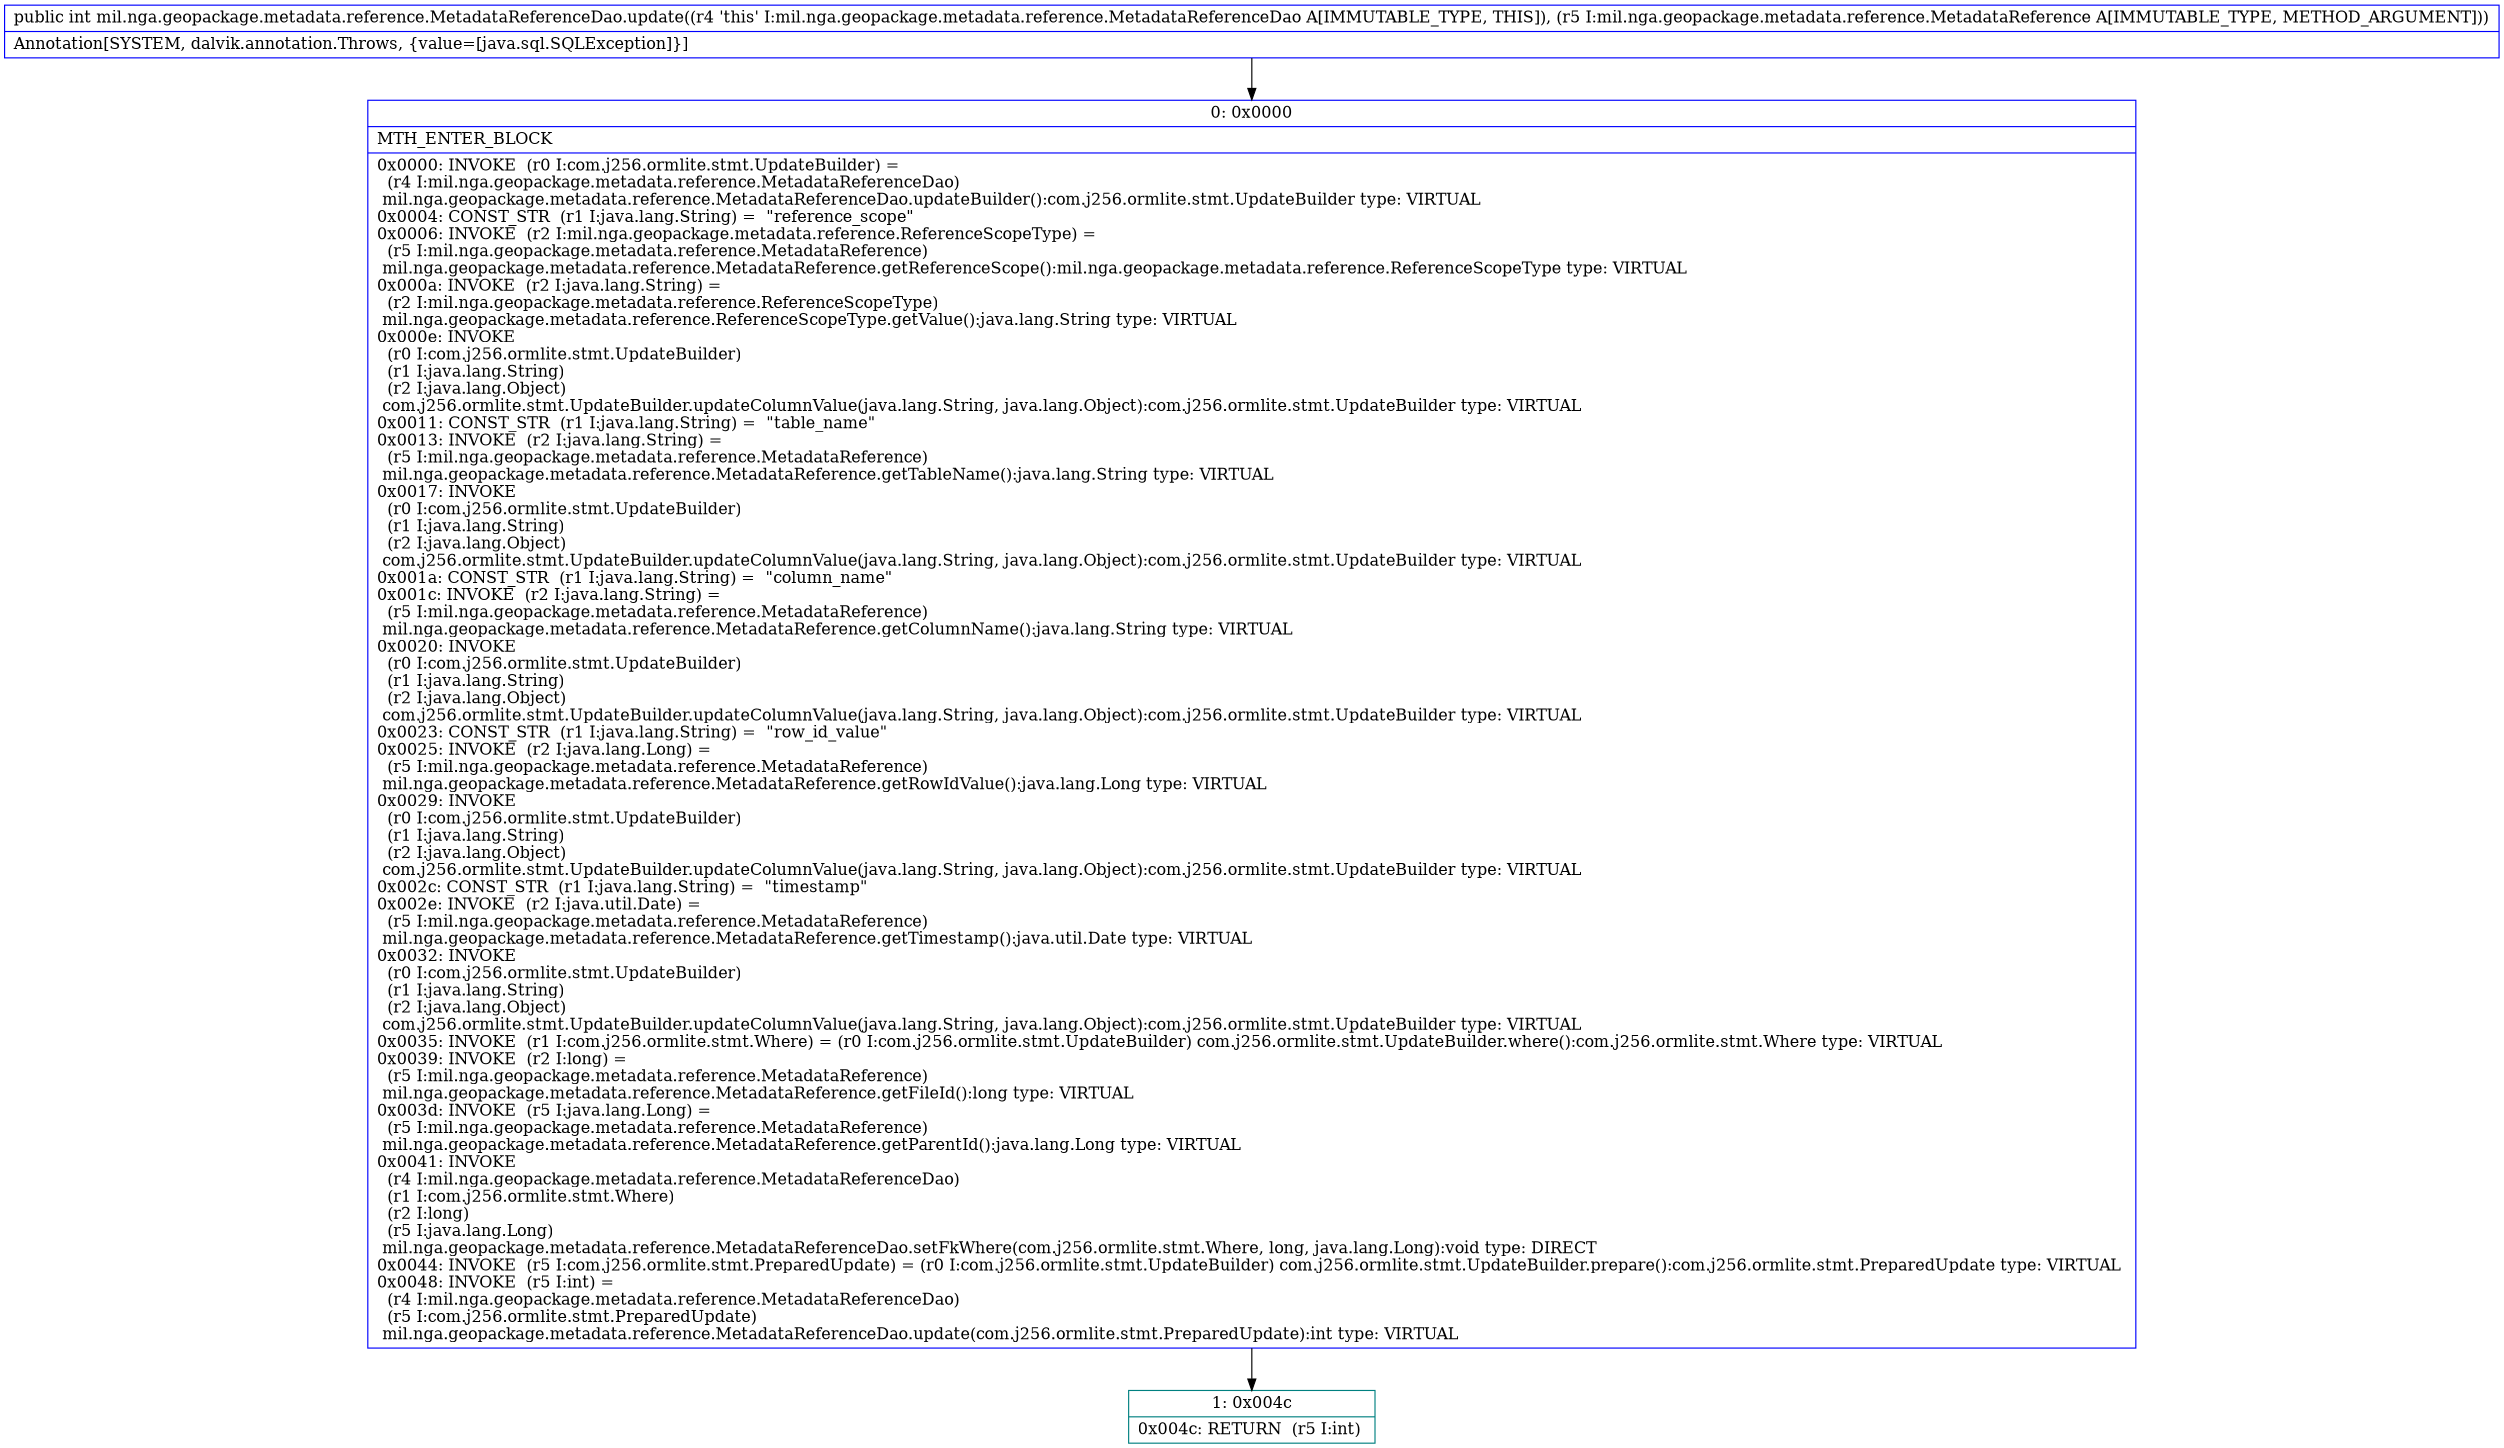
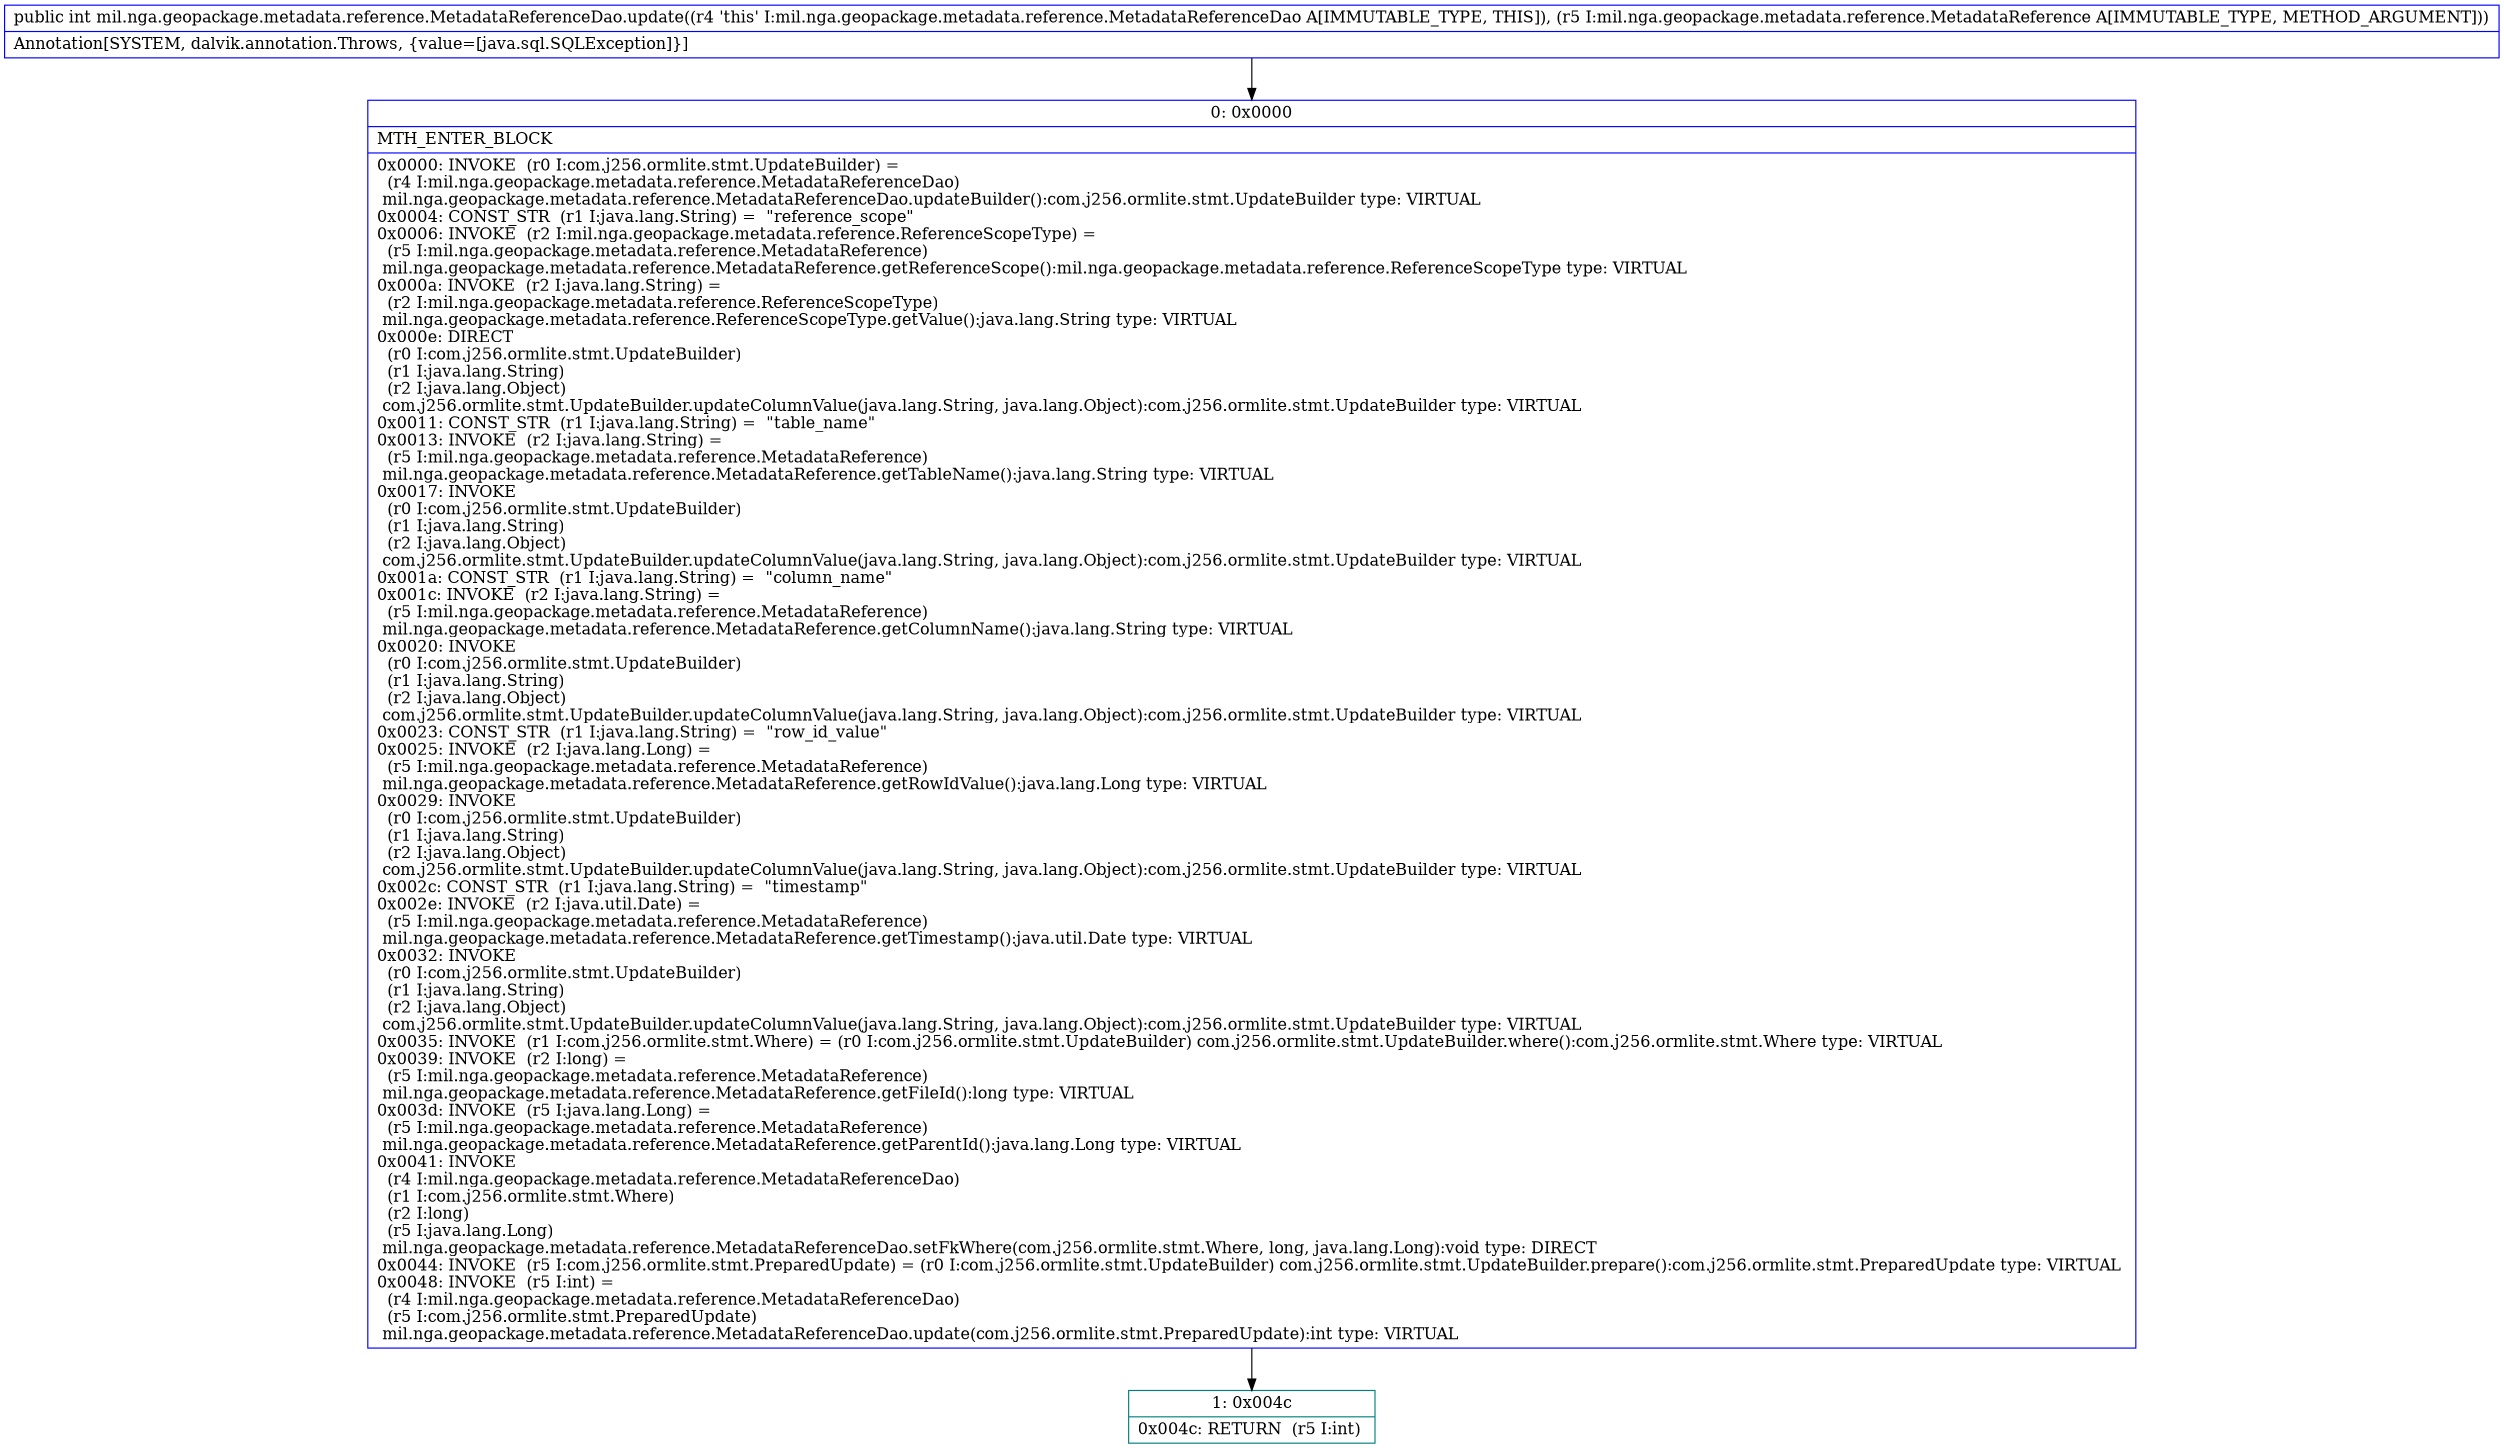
  digraph {
    node [shape=record color=blue]
-   n1 [label="{0\:\ 0x0000|MTH_ENTER_BLOCK\l|0x0000: INVOKE  (r0 I:com.j256.ormlite.stmt.UpdateBuilder) = \l  (r4 I:mil.nga.geopackage.metadata.reference.MetadataReferenceDao)\l mil.nga.geopackage.metadata.reference.MetadataReferenceDao.updateBuilder():com.j256.ormlite.stmt.UpdateBuilder type: VIRTUAL \l0x0004: CONST_STR  (r1 I:java.lang.String) =  \"reference_scope\" \l0x0006: INVOKE  (r2 I:mil.nga.geopackage.metadata.reference.ReferenceScopeType) = \l  (r5 I:mil.nga.geopackage.metadata.reference.MetadataReference)\l mil.nga.geopackage.metadata.reference.MetadataReference.getReferenceScope():mil.nga.geopackage.metadata.reference.ReferenceScopeType type: VIRTUAL \l0x000a: INVOKE  (r2 I:java.lang.String) = \l  (r2 I:mil.nga.geopackage.metadata.reference.ReferenceScopeType)\l mil.nga.geopackage.metadata.reference.ReferenceScopeType.getValue():java.lang.String type: VIRTUAL \l0x000e: INVOKE  \l  (r0 I:com.j256.ormlite.stmt.UpdateBuilder)\l  (r1 I:java.lang.String)\l  (r2 I:java.lang.Object)\l com.j256.ormlite.stmt.UpdateBuilder.updateColumnValue(java.lang.String, java.lang.Object):com.j256.ormlite.stmt.UpdateBuilder type: VIRTUAL \l0x0011: CONST_STR  (r1 I:java.lang.String) =  \"table_name\" \l0x0013: INVOKE  (r2 I:java.lang.String) = \l  (r5 I:mil.nga.geopackage.metadata.reference.MetadataReference)\l mil.nga.geopackage.metadata.reference.MetadataReference.getTableName():java.lang.String type: VIRTUAL \l0x0017: INVOKE  \l  (r0 I:com.j256.ormlite.stmt.UpdateBuilder)\l  (r1 I:java.lang.String)\l  (r2 I:java.lang.Object)\l com.j256.ormlite.stmt.UpdateBuilder.updateColumnValue(java.lang.String, java.lang.Object):com.j256.ormlite.stmt.UpdateBuilder type: VIRTUAL \l0x001a: CONST_STR  (r1 I:java.lang.String) =  \"column_name\" \l0x001c: INVOKE  (r2 I:java.lang.String) = \l  (r5 I:mil.nga.geopackage.metadata.reference.MetadataReference)\l mil.nga.geopackage.metadata.reference.MetadataReference.getColumnName():java.lang.String type: VIRTUAL \l0x0020: INVOKE  \l  (r0 I:com.j256.ormlite.stmt.UpdateBuilder)\l  (r1 I:java.lang.String)\l  (r2 I:java.lang.Object)\l com.j256.ormlite.stmt.UpdateBuilder.updateColumnValue(java.lang.String, java.lang.Object):com.j256.ormlite.stmt.UpdateBuilder type: VIRTUAL \l0x0023: CONST_STR  (r1 I:java.lang.String) =  \"row_id_value\" \l0x0025: INVOKE  (r2 I:java.lang.Long) = \l  (r5 I:mil.nga.geopackage.metadata.reference.MetadataReference)\l mil.nga.geopackage.metadata.reference.MetadataReference.getRowIdValue():java.lang.Long type: VIRTUAL \l0x0029: INVOKE  \l  (r0 I:com.j256.ormlite.stmt.UpdateBuilder)\l  (r1 I:java.lang.String)\l  (r2 I:java.lang.Object)\l com.j256.ormlite.stmt.UpdateBuilder.updateColumnValue(java.lang.String, java.lang.Object):com.j256.ormlite.stmt.UpdateBuilder type: VIRTUAL \l0x002c: CONST_STR  (r1 I:java.lang.String) =  \"timestamp\" \l0x002e: INVOKE  (r2 I:java.util.Date) = \l  (r5 I:mil.nga.geopackage.metadata.reference.MetadataReference)\l mil.nga.geopackage.metadata.reference.MetadataReference.getTimestamp():java.util.Date type: VIRTUAL \l0x0032: INVOKE  \l  (r0 I:com.j256.ormlite.stmt.UpdateBuilder)\l  (r1 I:java.lang.String)\l  (r2 I:java.lang.Object)\l com.j256.ormlite.stmt.UpdateBuilder.updateColumnValue(java.lang.String, java.lang.Object):com.j256.ormlite.stmt.UpdateBuilder type: VIRTUAL \l0x0035: INVOKE  (r1 I:com.j256.ormlite.stmt.Where) = (r0 I:com.j256.ormlite.stmt.UpdateBuilder) com.j256.ormlite.stmt.UpdateBuilder.where():com.j256.ormlite.stmt.Where type: VIRTUAL \l0x0039: INVOKE  (r2 I:long) = \l  (r5 I:mil.nga.geopackage.metadata.reference.MetadataReference)\l mil.nga.geopackage.metadata.reference.MetadataReference.getFileId():long type: VIRTUAL \l0x003d: INVOKE  (r5 I:java.lang.Long) = \l  (r5 I:mil.nga.geopackage.metadata.reference.MetadataReference)\l mil.nga.geopackage.metadata.reference.MetadataReference.getParentId():java.lang.Long type: VIRTUAL \l0x0041: INVOKE  \l  (r4 I:mil.nga.geopackage.metadata.reference.MetadataReferenceDao)\l  (r1 I:com.j256.ormlite.stmt.Where)\l  (r2 I:long)\l  (r5 I:java.lang.Long)\l mil.nga.geopackage.metadata.reference.MetadataReferenceDao.setFkWhere(com.j256.ormlite.stmt.Where, long, java.lang.Long):void type: DIRECT \l0x0044: INVOKE  (r5 I:com.j256.ormlite.stmt.PreparedUpdate) = (r0 I:com.j256.ormlite.stmt.UpdateBuilder) com.j256.ormlite.stmt.UpdateBuilder.prepare():com.j256.ormlite.stmt.PreparedUpdate type: VIRTUAL \l0x0048: INVOKE  (r5 I:int) = \l  (r4 I:mil.nga.geopackage.metadata.reference.MetadataReferenceDao)\l  (r5 I:com.j256.ormlite.stmt.PreparedUpdate)\l mil.nga.geopackage.metadata.reference.MetadataReferenceDao.update(com.j256.ormlite.stmt.PreparedUpdate):int type: VIRTUAL \l}"]
+   n1 [label="{0\:\ 0x0000|MTH_ENTER_BLOCK\l|0x0000: INVOKE  (r0 I:com.j256.ormlite.stmt.UpdateBuilder) = \l  (r4 I:mil.nga.geopackage.metadata.reference.MetadataReferenceDao)\l mil.nga.geopackage.metadata.reference.MetadataReferenceDao.updateBuilder():com.j256.ormlite.stmt.UpdateBuilder type: VIRTUAL \l0x0004: CONST_STR  (r1 I:java.lang.String) =  \"reference_scope\" \l0x0006: INVOKE  (r2 I:mil.nga.geopackage.metadata.reference.ReferenceScopeType) = \l  (r5 I:mil.nga.geopackage.metadata.reference.MetadataReference)\l mil.nga.geopackage.metadata.reference.MetadataReference.getReferenceScope():mil.nga.geopackage.metadata.reference.ReferenceScopeType type: VIRTUAL \l0x000a: INVOKE  (r2 I:java.lang.String) = \l  (r2 I:mil.nga.geopackage.metadata.reference.ReferenceScopeType)\l mil.nga.geopackage.metadata.reference.ReferenceScopeType.getValue():java.lang.String type: VIRTUAL \l0x000e: DIRECT  \l  (r0 I:com.j256.ormlite.stmt.UpdateBuilder)\l  (r1 I:java.lang.String)\l  (r2 I:java.lang.Object)\l com.j256.ormlite.stmt.UpdateBuilder.updateColumnValue(java.lang.String, java.lang.Object):com.j256.ormlite.stmt.UpdateBuilder type: VIRTUAL \l0x0011: CONST_STR  (r1 I:java.lang.String) =  \"table_name\" \l0x0013: INVOKE  (r2 I:java.lang.String) = \l  (r5 I:mil.nga.geopackage.metadata.reference.MetadataReference)\l mil.nga.geopackage.metadata.reference.MetadataReference.getTableName():java.lang.String type: VIRTUAL \l0x0017: INVOKE  \l  (r0 I:com.j256.ormlite.stmt.UpdateBuilder)\l  (r1 I:java.lang.String)\l  (r2 I:java.lang.Object)\l com.j256.ormlite.stmt.UpdateBuilder.updateColumnValue(java.lang.String, java.lang.Object):com.j256.ormlite.stmt.UpdateBuilder type: VIRTUAL \l0x001a: CONST_STR  (r1 I:java.lang.String) =  \"column_name\" \l0x001c: INVOKE  (r2 I:java.lang.String) = \l  (r5 I:mil.nga.geopackage.metadata.reference.MetadataReference)\l mil.nga.geopackage.metadata.reference.MetadataReference.getColumnName():java.lang.String type: VIRTUAL \l0x0020: INVOKE  \l  (r0 I:com.j256.ormlite.stmt.UpdateBuilder)\l  (r1 I:java.lang.String)\l  (r2 I:java.lang.Object)\l com.j256.ormlite.stmt.UpdateBuilder.updateColumnValue(java.lang.String, java.lang.Object):com.j256.ormlite.stmt.UpdateBuilder type: VIRTUAL \l0x0023: CONST_STR  (r1 I:java.lang.String) =  \"row_id_value\" \l0x0025: INVOKE  (r2 I:java.lang.Long) = \l  (r5 I:mil.nga.geopackage.metadata.reference.MetadataReference)\l mil.nga.geopackage.metadata.reference.MetadataReference.getRowIdValue():java.lang.Long type: VIRTUAL \l0x0029: INVOKE  \l  (r0 I:com.j256.ormlite.stmt.UpdateBuilder)\l  (r1 I:java.lang.String)\l  (r2 I:java.lang.Object)\l com.j256.ormlite.stmt.UpdateBuilder.updateColumnValue(java.lang.String, java.lang.Object):com.j256.ormlite.stmt.UpdateBuilder type: VIRTUAL \l0x002c: CONST_STR  (r1 I:java.lang.String) =  \"timestamp\" \l0x002e: INVOKE  (r2 I:java.util.Date) = \l  (r5 I:mil.nga.geopackage.metadata.reference.MetadataReference)\l mil.nga.geopackage.metadata.reference.MetadataReference.getTimestamp():java.util.Date type: VIRTUAL \l0x0032: INVOKE  \l  (r0 I:com.j256.ormlite.stmt.UpdateBuilder)\l  (r1 I:java.lang.String)\l  (r2 I:java.lang.Object)\l com.j256.ormlite.stmt.UpdateBuilder.updateColumnValue(java.lang.String, java.lang.Object):com.j256.ormlite.stmt.UpdateBuilder type: VIRTUAL \l0x0035: INVOKE  (r1 I:com.j256.ormlite.stmt.Where) = (r0 I:com.j256.ormlite.stmt.UpdateBuilder) com.j256.ormlite.stmt.UpdateBuilder.where():com.j256.ormlite.stmt.Where type: VIRTUAL \l0x0039: INVOKE  (r2 I:long) = \l  (r5 I:mil.nga.geopackage.metadata.reference.MetadataReference)\l mil.nga.geopackage.metadata.reference.MetadataReference.getFileId():long type: VIRTUAL \l0x003d: INVOKE  (r5 I:java.lang.Long) = \l  (r5 I:mil.nga.geopackage.metadata.reference.MetadataReference)\l mil.nga.geopackage.metadata.reference.MetadataReference.getParentId():java.lang.Long type: VIRTUAL \l0x0041: INVOKE  \l  (r4 I:mil.nga.geopackage.metadata.reference.MetadataReferenceDao)\l  (r1 I:com.j256.ormlite.stmt.Where)\l  (r2 I:long)\l  (r5 I:java.lang.Long)\l mil.nga.geopackage.metadata.reference.MetadataReferenceDao.setFkWhere(com.j256.ormlite.stmt.Where, long, java.lang.Long):void type: DIRECT \l0x0044: INVOKE  (r5 I:com.j256.ormlite.stmt.PreparedUpdate) = (r0 I:com.j256.ormlite.stmt.UpdateBuilder) com.j256.ormlite.stmt.UpdateBuilder.prepare():com.j256.ormlite.stmt.PreparedUpdate type: VIRTUAL \l0x0048: INVOKE  (r5 I:int) = \l  (r4 I:mil.nga.geopackage.metadata.reference.MetadataReferenceDao)\l  (r5 I:com.j256.ormlite.stmt.PreparedUpdate)\l mil.nga.geopackage.metadata.reference.MetadataReferenceDao.update(com.j256.ormlite.stmt.PreparedUpdate):int type: VIRTUAL \l}"]
    n2 [label="{1\:\ 0x004c|0x004c: RETURN  (r5 I:int) \l}" color=teal]
    n3 [label="{public int mil.nga.geopackage.metadata.reference.MetadataReferenceDao.update((r4 'this' I:mil.nga.geopackage.metadata.reference.MetadataReferenceDao A[IMMUTABLE_TYPE, THIS]), (r5 I:mil.nga.geopackage.metadata.reference.MetadataReference A[IMMUTABLE_TYPE, METHOD_ARGUMENT]))  | Annotation[SYSTEM, dalvik.annotation.Throws, \{value=[java.sql.SQLException]\}]\l}"]
    n1 -> n2
    n3 -> n1
  }
